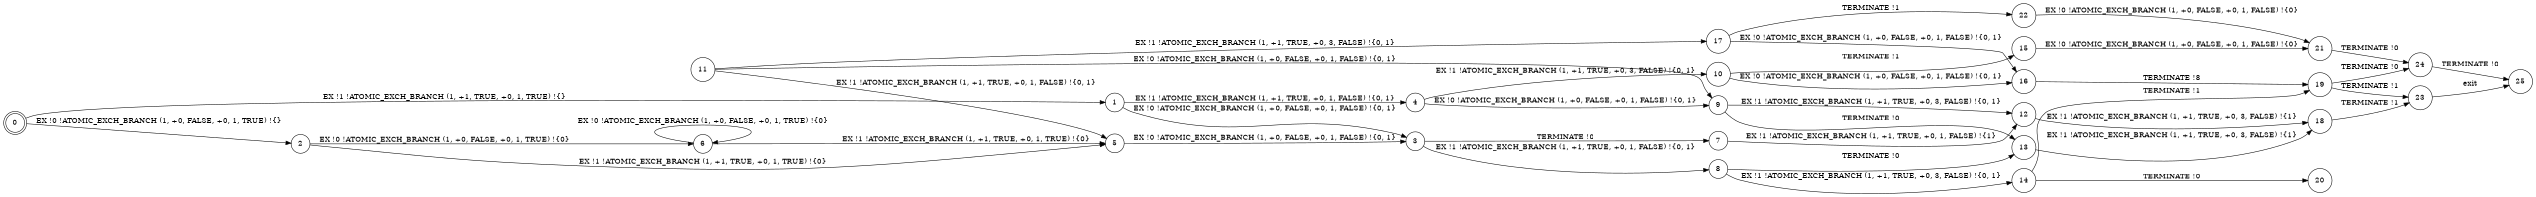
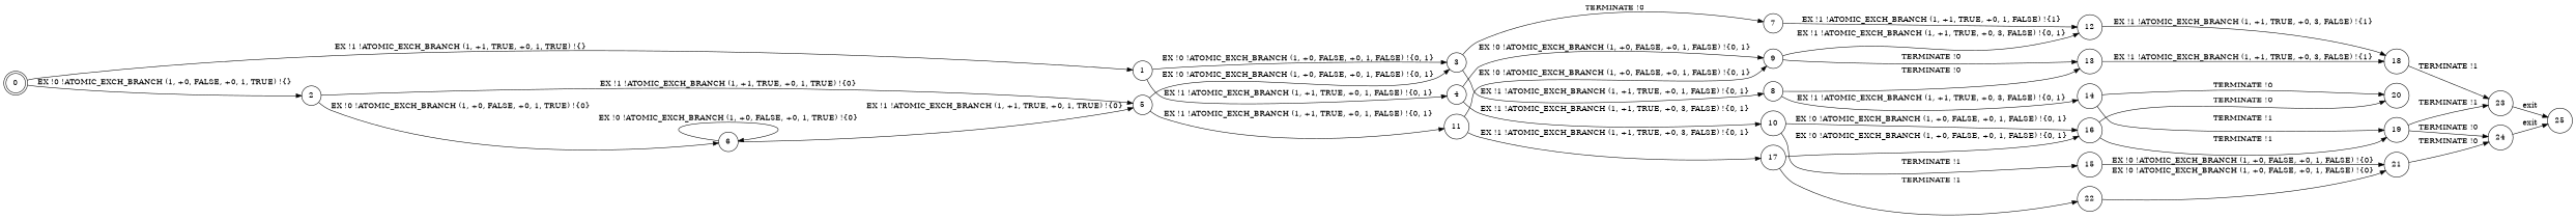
  digraph {
    rankdir=LR
    node [shape=circle]
    0 [peripheries=2]
    1
    2
    3
    4
    5
    6
    7
    8
    9
    10
    11
    12
    13
    14
    15
    16
    17
    18
    19
    20
    21
    22
    23
    24
    25
    0 -> 1 [label="EX !1 !ATOMIC_EXCH_BRANCH (1, +1, TRUE, +0, 1, TRUE) !{}"]
    0 -> 2 [label="EX !0 !ATOMIC_EXCH_BRANCH (1, +0, FALSE, +0, 1, TRUE) !{}"]
    1 -> 3 [label="EX !0 !ATOMIC_EXCH_BRANCH (1, +0, FALSE, +0, 1, FALSE) !{0, 1}"]
    1 -> 4 [label="EX !1 !ATOMIC_EXCH_BRANCH (1, +1, TRUE, +0, 1, FALSE) !{0, 1}"]
    2 -> 5 [label="EX !1 !ATOMIC_EXCH_BRANCH (1, +1, TRUE, +0, 1, TRUE) !{0}"]
    2 -> 6 [label="EX !0 !ATOMIC_EXCH_BRANCH (1, +0, FALSE, +0, 1, TRUE) !{0}"]
    3 -> 7 [label="TERMINATE !0"]
    3 -> 8 [label="EX !1 !ATOMIC_EXCH_BRANCH (1, +1, TRUE, +0, 1, FALSE) !{0, 1}"]
    4 -> 9 [label="EX !0 !ATOMIC_EXCH_BRANCH (1, +0, FALSE, +0, 1, FALSE) !{0, 1}"]
    4 -> 10 [label="EX !1 !ATOMIC_EXCH_BRANCH (1, +1, TRUE, +0, 3, FALSE) !{0, 1}"]
    5 -> 3 [label="EX !0 !ATOMIC_EXCH_BRANCH (1, +0, FALSE, +0, 1, FALSE) !{0, 1}"]
-   11 -> 5 [label="EX !1 !ATOMIC_EXCH_BRANCH (1, +1, TRUE, +0, 1, FALSE) !{0, 1}"]
+   5 -> 11 [label="EX !1 !ATOMIC_EXCH_BRANCH (1, +1, TRUE, +0, 1, FALSE) !{0, 1}"]
    6 -> 5 [label="EX !1 !ATOMIC_EXCH_BRANCH (1, +1, TRUE, +0, 1, TRUE) !{0}"]
    6 -> 6 [label="EX !0 !ATOMIC_EXCH_BRANCH (1, +0, FALSE, +0, 1, TRUE) !{0}"]
    7 -> 12 [label="EX !1 !ATOMIC_EXCH_BRANCH (1, +1, TRUE, +0, 1, FALSE) !{1}"]
    8 -> 13 [label="TERMINATE !0"]
    8 -> 14 [label="EX !1 !ATOMIC_EXCH_BRANCH (1, +1, TRUE, +0, 3, FALSE) !{0, 1}"]
    9 -> 12 [label="EX !1 !ATOMIC_EXCH_BRANCH (1, +1, TRUE, +0, 3, FALSE) !{0, 1}"]
    9 -> 13 [label="TERMINATE !0"]
    10 -> 15 [label="TERMINATE !1"]
    10 -> 16 [label="EX !0 !ATOMIC_EXCH_BRANCH (1, +0, FALSE, +0, 1, FALSE) !{0, 1}"]
    11 -> 9 [label="EX !0 !ATOMIC_EXCH_BRANCH (1, +0, FALSE, +0, 1, FALSE) !{0, 1}"]
    11 -> 17 [label="EX !1 !ATOMIC_EXCH_BRANCH (1, +1, TRUE, +0, 3, FALSE) !{0, 1}"]
    12 -> 18 [label="EX !1 !ATOMIC_EXCH_BRANCH (1, +1, TRUE, +0, 3, FALSE) !{1}"]
    13 -> 18 [label="EX !1 !ATOMIC_EXCH_BRANCH (1, +1, TRUE, +0, 3, FALSE) !{1}"]
    14 -> 19 [label="TERMINATE !1"]
    14 -> 20 [label="TERMINATE !0"]
    15 -> 21 [label="EX !0 !ATOMIC_EXCH_BRANCH (1, +0, FALSE, +0, 1, FALSE) !{0}"]
-   16 -> 19 [label="TERMINATE !8"]
+   16 -> 19 [label="TERMINATE !1"]
+   16 -> 20 [label="TERMINATE !0"]
    17 -> 16 [label="EX !0 !ATOMIC_EXCH_BRANCH (1, +0, FALSE, +0, 1, FALSE) !{0, 1}"]
    17 -> 22 [label="TERMINATE !1"]
    18 -> 23 [label="TERMINATE !1"]
    19 -> 23 [label="TERMINATE !1"]
    19 -> 24 [label="TERMINATE !0"]
    21 -> 24 [label="TERMINATE !0"]
    22 -> 21 [label="EX !0 !ATOMIC_EXCH_BRANCH (1, +0, FALSE, +0, 1, FALSE) !{0}"]
    23 -> 25 [label=exit]
-   24 -> 25 [label="TERMINATE !0"]
+   24 -> 25 [label=exit]
  }
